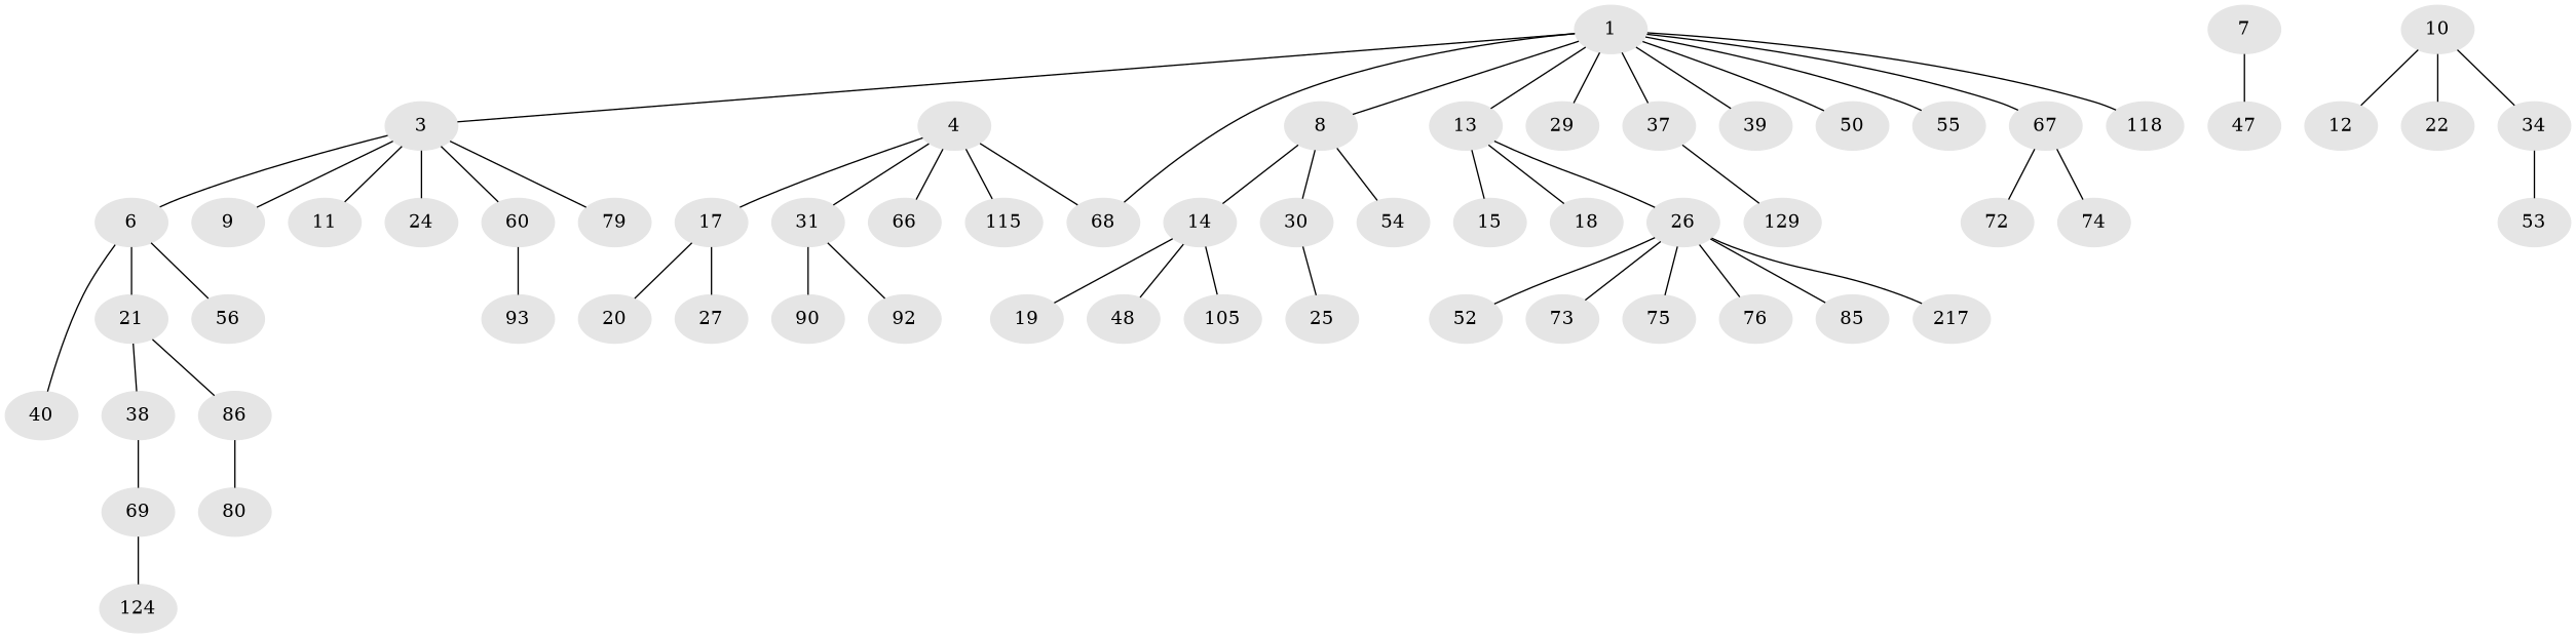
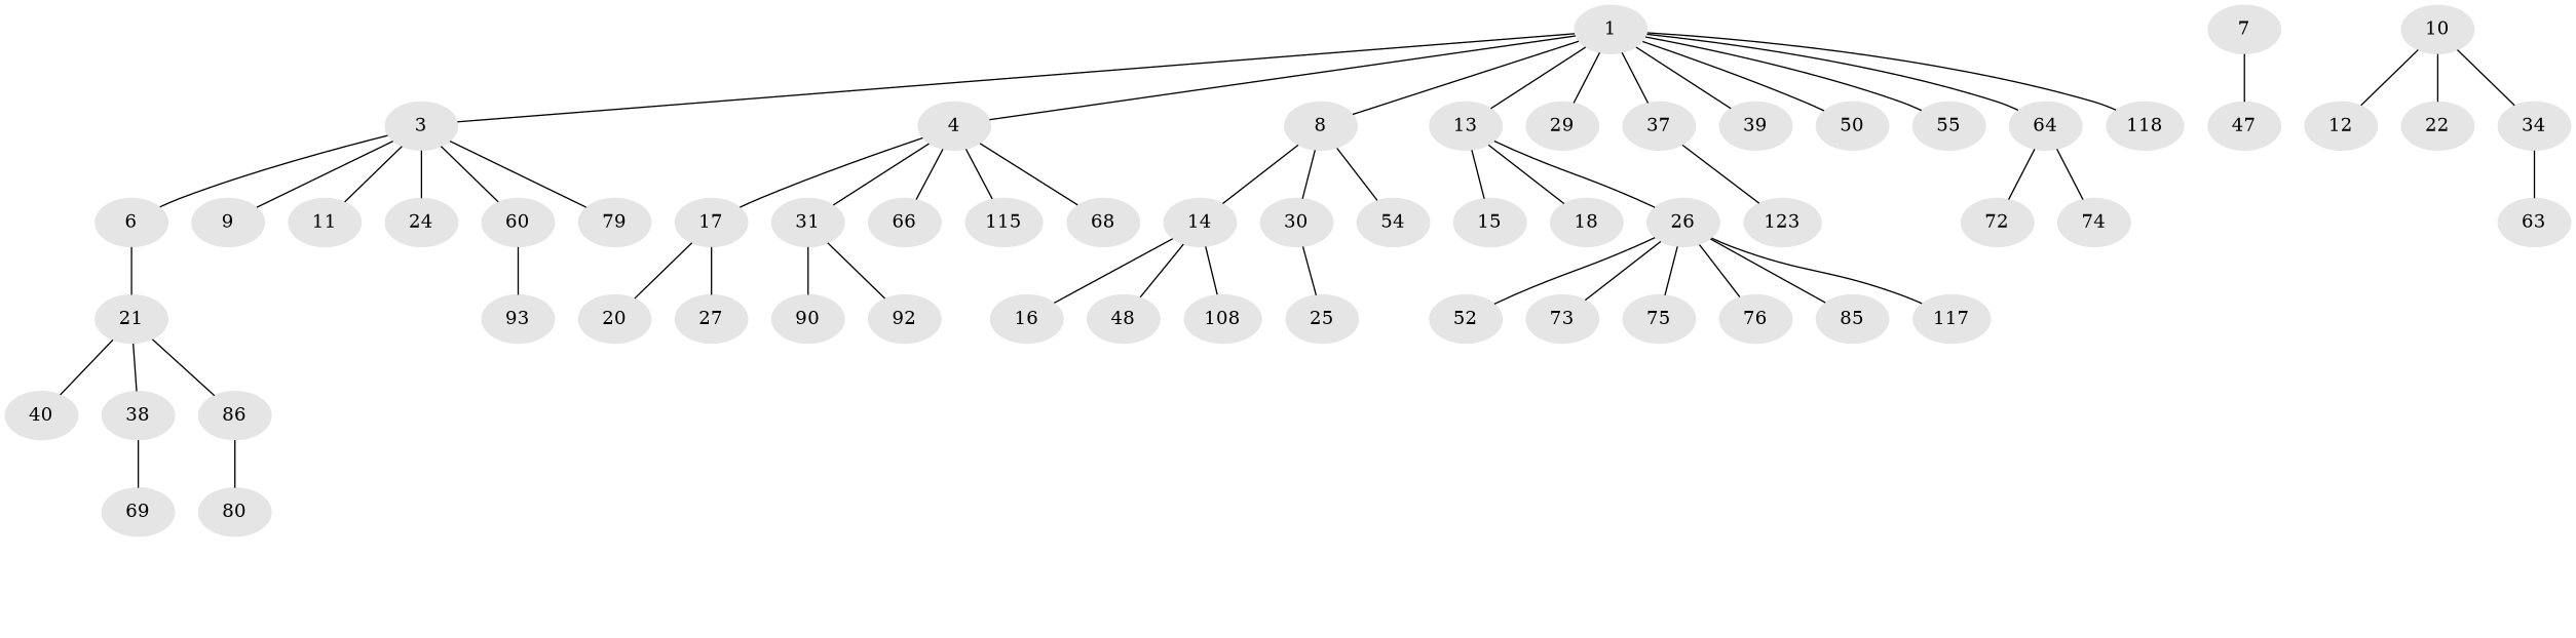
  graph {
    node [color=gray90 style=filled]
    1 [super="+2"]
    3 [super="+5+42"]
    4 [super="+41+71+83"]
    8
    13 [super="+98+70"]
    29
    37
    39
    50
    55 [super="+104"]
-   64 [label=67]
+   64
    118
    6 [super="+16+57+67"]
    9 [super="+106"]
    11
    24
    60
    79
    17
    31 [super="+65"]
    66
    68
    115
    14
    30 [super="+87+46"]
    54 [super="+78"]
    15
    18 [super="+82"]
    26 [super="+28+33+49"]
-   123 [label=129]
+   123
    72
    74 [super="+100"]
    21 [super="+23"]
    40 [super="+61+89"]
-   56
    47 [super="+84"]
    7
    10
    12
    22
    34
    93 [super="+111"]
    20 [super="+35+32"]
    27 [super="+91"]
    90
    92 [super="+120+110"]
    38
    86
-   19
+   19 [label=16]
    n50 [label=48]
-   108 [label=105]
+   108
    25
-   53
+   53 [label=63]
    52
    73
    75
    76 [super="+112"]
    85 [super="+105"]
-   117 [label=217]
+   117
    69
    80
-   124
    1 -- 3
-   1 -- 68
+   1 -- 4
    1 -- 8
    1 -- 13
    1 -- 29
    1 -- 37
    1 -- 39
    1 -- 50
    1 -- 55
    1 -- 64
    1 -- 118
    3 -- 6
    3 -- 9
    3 -- 11
    3 -- 24
    3 -- 60
    3 -- 79
    4 -- 17
    4 -- 31
    4 -- 66
    4 -- 68
    4 -- 115
    8 -- 14
    8 -- 30
    8 -- 54
    13 -- 15
    13 -- 18
    13 -- 26
    37 -- 123
    64 -- 72
    64 -- 74
    6 -- 21
-   6 -- 40
-   6 -- 56
+   21 -- 40
    60 -- 93
    17 -- 20
    17 -- 27
    31 -- 90
    31 -- 92
    14 -- 19
    14 -- n50
    14 -- 108
    30 -- 25
    26 -- 52
    26 -- 73
    26 -- 75
    26 -- 76
    26 -- 85
    26 -- 117
    21 -- 38
    21 -- 86
    7 -- 47
    10 -- 12
    10 -- 22
    10 -- 34
    34 -- 53
    38 -- 69
    86 -- 80
-   69 -- 124
  }
